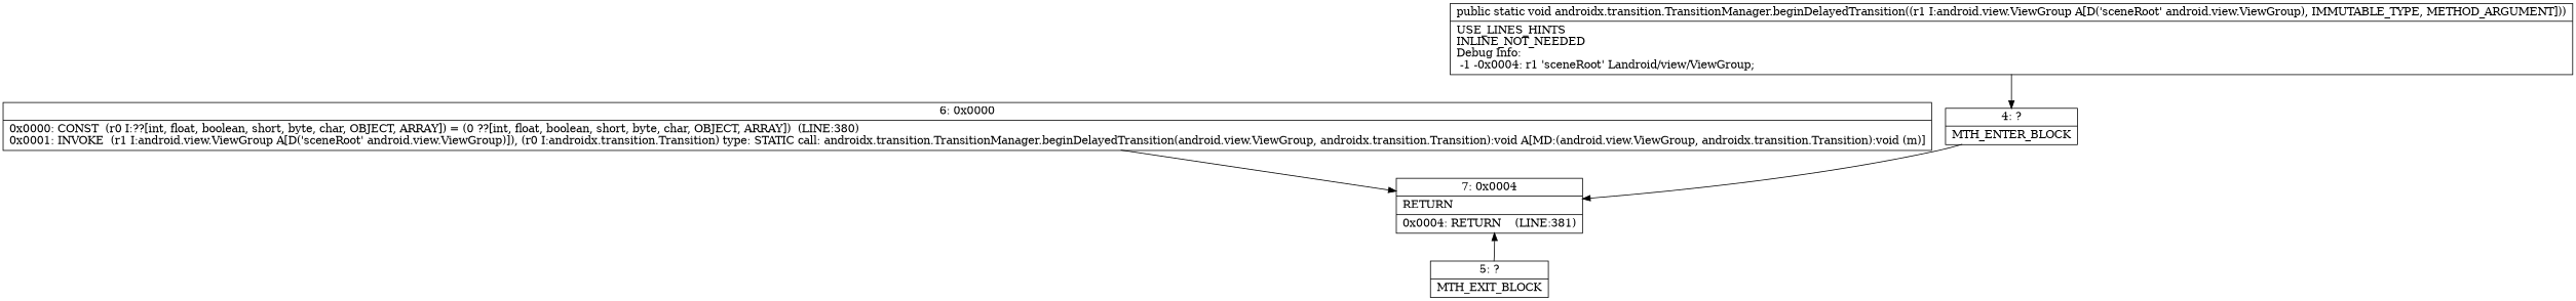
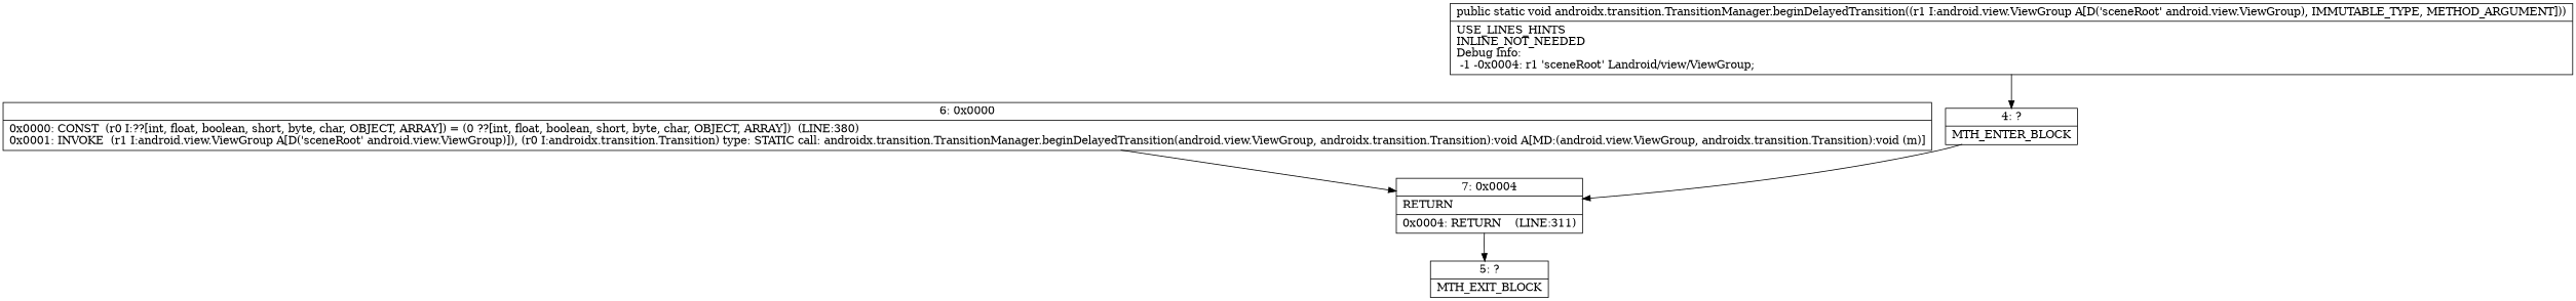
  digraph {
    node [shape=record]
    n1 [label="{4\:\ ?|MTH_ENTER_BLOCK\l}"]
-   n2 [label="{7\:\ 0x0004|RETURN\l|0x0004: RETURN    (LINE:381)\l}"]
+   n2 [label="{7\:\ 0x0004|RETURN\l|0x0004: RETURN    (LINE:311)\l}"]
    n3 [label="{6\:\ 0x0000|0x0000: CONST  (r0 I:??[int, float, boolean, short, byte, char, OBJECT, ARRAY]) = (0 ??[int, float, boolean, short, byte, char, OBJECT, ARRAY])  (LINE:380)\l0x0001: INVOKE  (r1 I:android.view.ViewGroup A[D('sceneRoot' android.view.ViewGroup)]), (r0 I:androidx.transition.Transition) type: STATIC call: androidx.transition.TransitionManager.beginDelayedTransition(android.view.ViewGroup, androidx.transition.Transition):void A[MD:(android.view.ViewGroup, androidx.transition.Transition):void (m)]\l}"]
    n4 [label="{5\:\ ?|MTH_EXIT_BLOCK\l}"]
    n5 [label="{public static void androidx.transition.TransitionManager.beginDelayedTransition((r1 I:android.view.ViewGroup A[D('sceneRoot' android.view.ViewGroup), IMMUTABLE_TYPE, METHOD_ARGUMENT]))  | USE_LINES_HINTS\lINLINE_NOT_NEEDED\lDebug Info:\l  \-1 \-0x0004: r1 'sceneRoot' Landroid\/view\/ViewGroup;\l}"]
    n1 -> n2
-   n4 -> n2
+   n2 -> n4
    n3 -> n2
    n5 -> n1
  }
